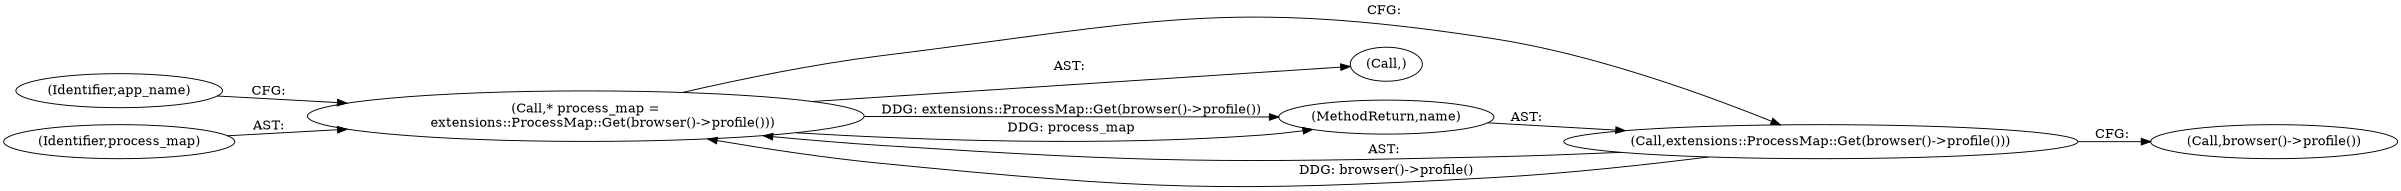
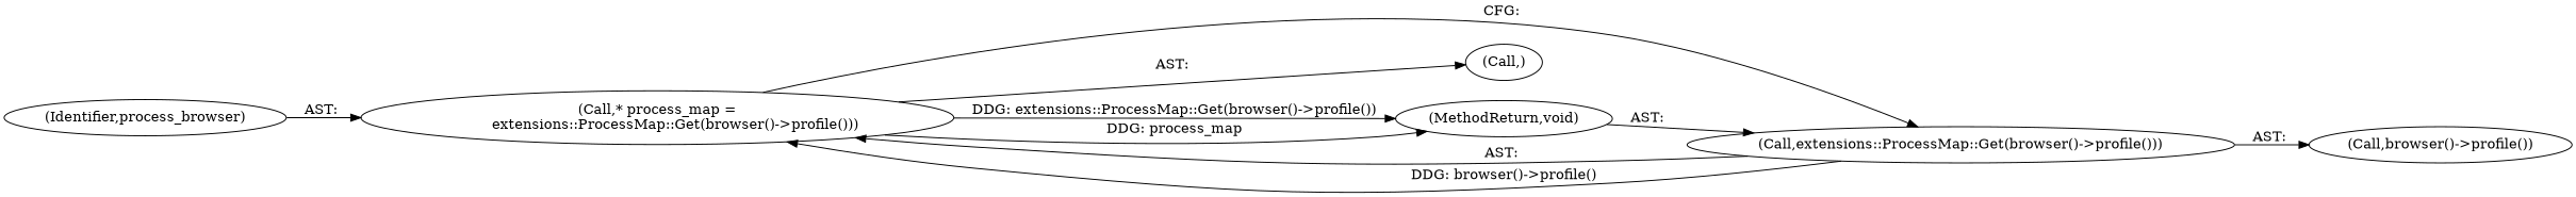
  digraph {
    rankdir=LR
    n1 [label="(Call,* process_map =\n        extensions::ProcessMap::Get(browser()->profile()))"]
    n2 [label="(Call,extensions::ProcessMap::Get(browser()->profile()))"]
    n3 [label="(Call,)"]
-   n4 [label="(MethodReturn,name)"]
+   n4 [label="(MethodReturn,void)"]
    n5 [label="(Call,browser()->profile())"]
-   n6 [label="(Identifier,app_name)"]
-   n7 [label="(Identifier,process_map)"]
+   n7 [label="(Identifier,process_browser)"]
    n1 -> n2 [label="CFG: "]
    n1 -> n3 [label="AST: "]
    n1 -> n4 [label="DDG: extensions::ProcessMap::Get(browser()->profile())"]
    n1 -> n4 [label="DDG: process_map"]
    n2 -> n1 [label="AST: "]
    n2 -> n1 [label="DDG: browser()->profile()"]
-   n2 -> n5 [label="CFG: "]
+   n2 -> n5 [label="AST: "]
    n4 -> n2 [label="AST: "]
-   n6 -> n1 [label="CFG: "]
    n7 -> n1 [label="AST: "]
  }
